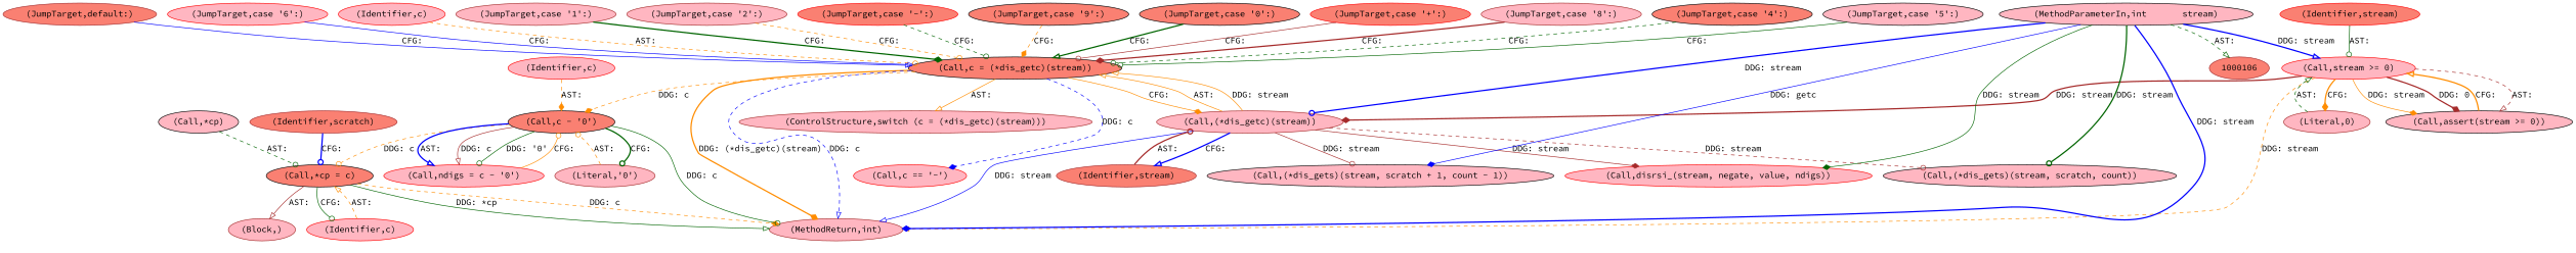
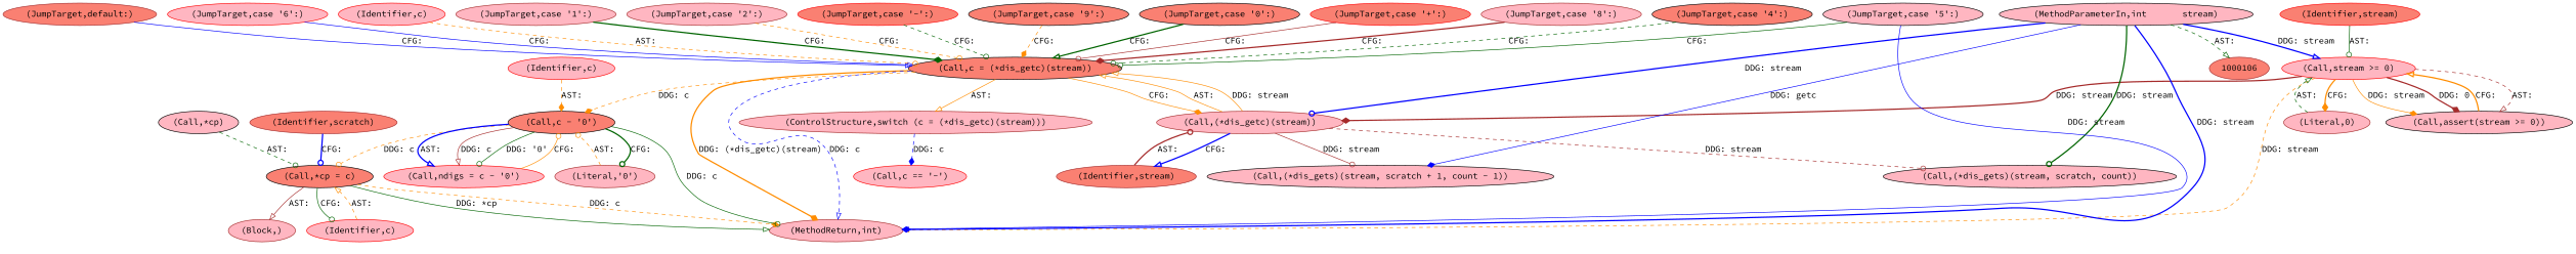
  digraph {
    fontname="Source Code Pro"
    node [color=brown fillcolor=lightpink fontname="Source Code Pro" style=filled]
    edge [arrowhead=odot color=darkorange fontname="Source Code Pro" style=solid]
    n1 [color=black fillcolor=salmon label="(Call,*cp = c)"]
    n2 [label="(MethodReturn,int)"]
    n3 [label="(Block,)"]
    n4 [color=red label="(Identifier,c)"]
    n5 [color=black fillcolor=salmon label="(Call,c - '0')"]
    n6 [label="(Literal,'0')"]
    n7 [color=red label="(Call,ndigs = c - '0')"]
    n8 [color=black fillcolor=salmon label="(Call,c = (*dis_getc)(stream))"]
    n9 [label="(Call,(*dis_getc)(stream))"]
    n10 [color=red label="(Call,c == '-')"]
    n11 [label="(ControlStructure,switch (c = (*dis_getc)(stream)))"]
    n12 [color=black label="(Call,(*dis_gets)(stream, scratch + 1, count - 1))"]
-   n13 [color=red label="(Call,disrsi_(stream, negate, value, ndigs))"]
    n14 [fillcolor=salmon label="(Identifier,stream)"]
    n15 [color=black label="(Call,(*dis_gets)(stream, scratch, count))"]
    n16 [color=red label="(Call,stream >= 0)"]
    n17 [color=black label="(Call,assert(stream >= 0))"]
    n18 [label="(Literal,0)"]
    n19 [color=black label="(MethodParameterIn,int       stream)"]
    1000106 [fillcolor=salmon]
    n21 [label="(JumpTarget,case '8':)"]
    n22 [fillcolor=salmon label="(JumpTarget,default:)"]
    n23 [color=red label="(JumpTarget,case '6':)"]
    n24 [color=red label="(Identifier,c)"]
    n25 [label="(JumpTarget,case '1':)"]
    n26 [color=red fillcolor=salmon label="(Identifier,stream)"]
    n27 [label="(JumpTarget,case '2':)"]
    n28 [color=red fillcolor=salmon label="(JumpTarget,case '-':)"]
    n29 [color=black fillcolor=salmon label="(JumpTarget,case '9':)"]
    n30 [color=black fillcolor=salmon label="(JumpTarget,case '0':)"]
    n31 [color=red label="(Identifier,c)"]
    n32 [color=black label="(Call,*cp)"]
    n33 [color=red fillcolor=salmon label="(JumpTarget,case '+':)"]
    n34 [color=black label="(JumpTarget,case '5':)"]
    n35 [color=black fillcolor=salmon label="(JumpTarget,case '4':)"]
    n36 [fillcolor=salmon label="(Identifier,scratch)"]
    n1 -> n2 [arrowhead=diamond label="DDG: c" style=dashed]
    n1 -> n2 [arrowhead=onormal color=darkgreen label="DDG: *cp"]
    n1 -> n3 [arrowhead=onormal color=brown label="AST: "]
    n1 -> n4 [color=darkgreen label="CFG: "]
    n4 -> n1 [arrowhead=onormal label="AST: " style=dashed]
    n5 -> n1 [label="DDG: c" style=dashed]
    n5 -> n2 [color=darkgreen label="DDG: c"]
    n5 -> n6 [color=darkgreen label="CFG: " style=bold]
    n5 -> n7 [arrowhead=onormal color=blue label="AST: " style=bold]
    n5 -> n7 [arrowhead=onormal color=brown label="DDG: c"]
    n5 -> n7 [color=darkgreen label="DDG: '0'"]
    n6 -> n5 [label="AST: " style=dashed]
    n7 -> n5 [label="CFG: "]
    n8 -> n2 [arrowhead=diamond label="DDG: (*dis_getc)(stream)" style=bold]
    n8 -> n2 [arrowhead=onormal color=blue label="DDG: c" style=dashed]
    n8 -> n5 [arrowhead=diamond label="DDG: c" style=dashed]
    n8 -> n9 [arrowhead=diamond label="CFG: "]
-   n8 -> n10 [arrowhead=diamond color=blue label="DDG: c" style=dashed]
+   n11 -> n10 [arrowhead=diamond color=blue label="DDG: c" style=dashed]
    n8 -> n11 [arrowhead=onormal label="AST: "]
-   n9 -> n2 [arrowhead=onormal color=blue label="DDG: stream"]
+   n34 -> n2 [arrowhead=onormal color=blue label="DDG: stream"]
    n9 -> n8 [arrowhead=onormal label="AST: "]
    n9 -> n8 [arrowhead=onormal label="DDG: stream"]
    n9 -> n12 [color=brown label="DDG: stream"]
-   n9 -> n13 [arrowhead=diamond color=brown label="DDG: stream"]
    n9 -> n14 [arrowhead=onormal color=blue label="CFG: " style=bold]
    n9 -> n15 [color=brown label="DDG: stream" style=dashed]
    n14 -> n9 [color=brown label="AST: " style=bold]
    n16 -> n2 [arrowhead=onormal label="DDG: stream" style=dashed]
    n16 -> n9 [arrowhead=diamond color=brown label="DDG: stream" style=bold]
    n16 -> n17 [arrowhead=onormal color=brown label="AST: " style=dashed]
    n16 -> n17 [arrowhead=diamond label="DDG: stream"]
    n16 -> n17 [arrowhead=diamond color=brown label="DDG: 0" style=bold]
    n16 -> n18 [arrowhead=diamond label="CFG: " style=bold]
    n17 -> n16 [arrowhead=onormal label="CFG: " style=bold]
    n18 -> n16 [arrowhead=onormal color=darkgreen label="AST: " style=dashed]
    n19 -> n2 [arrowhead=diamond color=blue label="DDG: stream" style=bold]
    n19 -> n9 [color=blue label="DDG: stream" style=bold]
    n19 -> n12 [arrowhead=diamond color=blue label="DDG: getc"]
-   n19 -> n13 [arrowhead=diamond color=darkgreen label="DDG: stream"]
    n19 -> n15 [color=darkgreen label="DDG: stream" style=bold]
    n19 -> n16 [arrowhead=onormal color=blue label="DDG: stream" style=bold]
    n19 -> 1000106 [arrowhead=onormal color=darkgreen label="AST: " style=dashed]
    n21 -> n8 [arrowhead=diamond color=brown label="CFG: " style=bold]
    n22 -> n8 [arrowhead=onormal color=blue label="CFG: "]
    n23 -> n8 [arrowhead=onormal color=blue label="CFG: "]
    n24 -> n8 [label="AST: " style=dashed]
    n25 -> n8 [arrowhead=diamond color=darkgreen label="CFG: " style=bold]
    n26 -> n16 [color=darkgreen label="AST: "]
    n27 -> n8 [label="CFG: " style=dashed]
    n28 -> n8 [color=darkgreen label="CFG: " style=dashed]
    n29 -> n8 [arrowhead=diamond label="CFG: " style=dashed]
    n30 -> n8 [arrowhead=onormal color=darkgreen label="CFG: " style=bold]
    n31 -> n5 [arrowhead=diamond label="AST: " style=dashed]
    n32 -> n1 [color=darkgreen label="AST: " style=dashed]
    n33 -> n8 [color=brown label="CFG: "]
    n34 -> n8 [color=darkgreen label="CFG: "]
    n35 -> n8 [color=darkgreen label="CFG: " style=dashed]
    n36 -> n1 [color=blue label="CFG: " style=bold]
  }
